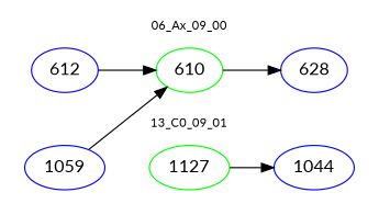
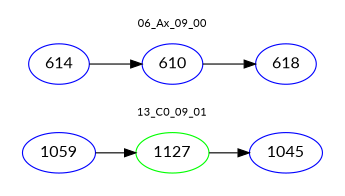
  digraph {
    fontname=Lato
    rankdir=LR
    node [color=blue fontname=Lato]
    edge [color=black fontname=Lato]
-   n1 [label=612]
-   n2 [color=green label=610]
-   n3 [label=628]
+   n1 [label=614]
+   n2 [label=610]
+   n3 [label=618]
    n4 [label=1059]
    n5 [color=green label=1127]
-   n6 [label=1044]
+   n6 [label=1045]
    subgraph cluster_1 {
      color=white
      fontsize=10
      label="06_Ax_09_00"
      n1
      n2
      n3
    }
    subgraph cluster_2 {
      color=white
      fontsize=10
      label="13_C0_09_01"
      n4
      n5
      n6
    }
    n1 -> n2
    n2 -> n3
-   n4 -> n2
+   n4 -> n5
    n5 -> n6
  }
